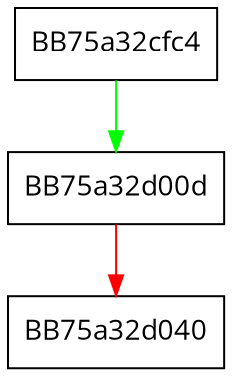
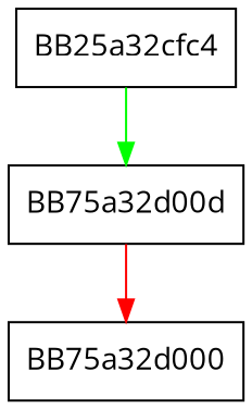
  digraph {
    fontname="Open Sans"
    splines=ortho
    node [fontname="Open Sans" shape=box]
    edge [fontname="Open Sans"]
-   BB75a32cfc4
+   BB75a32cfc4 [label=BB25a32cfc4]
    BB75a32d00d
-   BB75a32d000 [label=BB75a32d040]
+   BB75a32d000
    BB75a32cfc4 -> BB75a32d00d [color=green]
    BB75a32d00d -> BB75a32d000 [color=red]
  }
